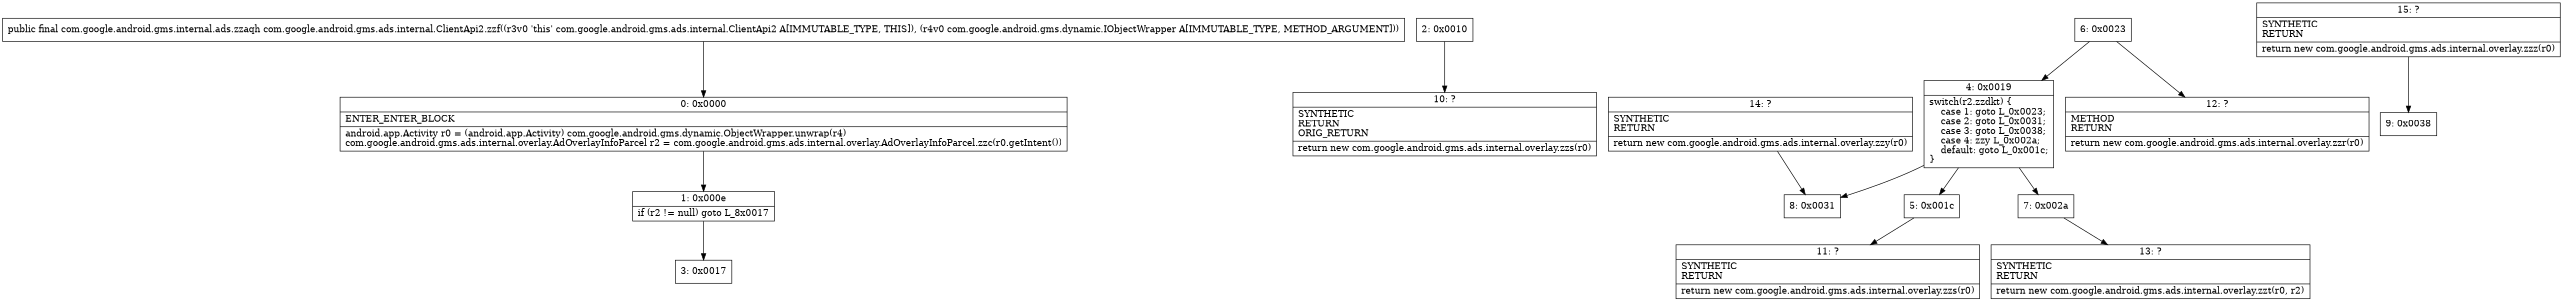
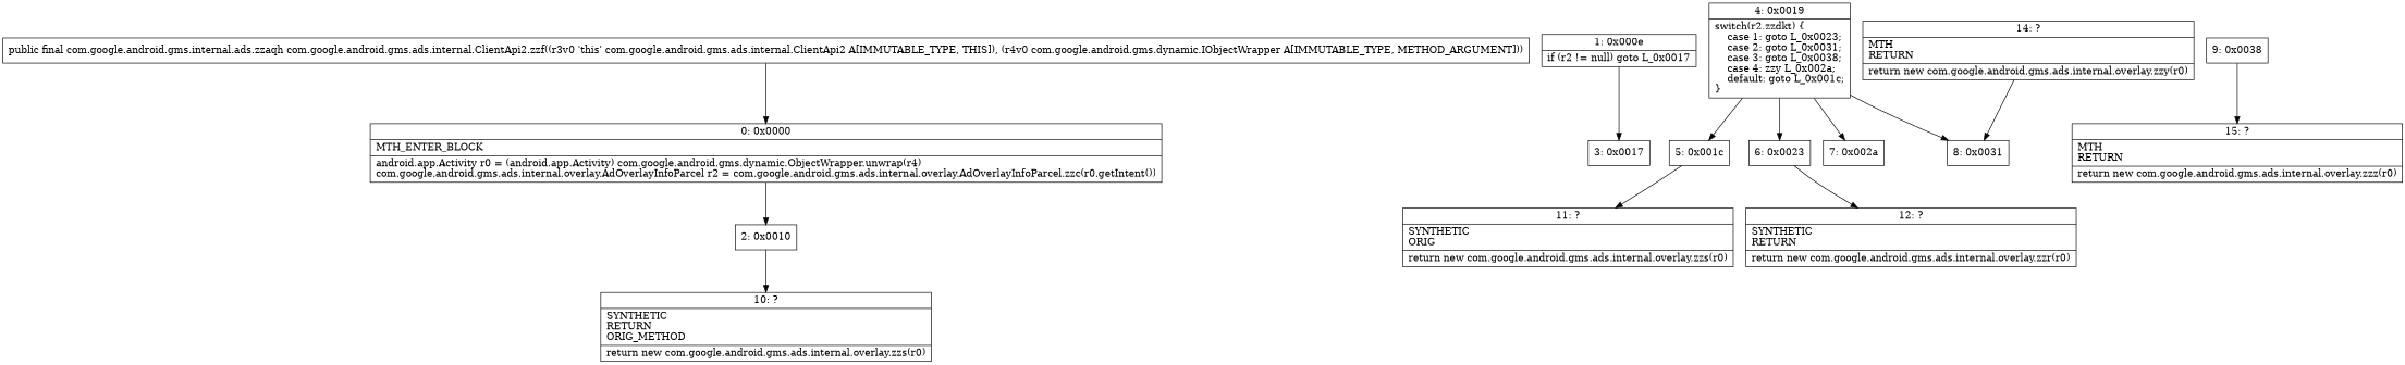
  digraph {
    node [shape=record]
-   n1 [label="{0\:\ 0x0000|ENTER_ENTER_BLOCK\l|android.app.Activity r0 = (android.app.Activity) com.google.android.gms.dynamic.ObjectWrapper.unwrap(r4)\lcom.google.android.gms.ads.internal.overlay.AdOverlayInfoParcel r2 = com.google.android.gms.ads.internal.overlay.AdOverlayInfoParcel.zzc(r0.getIntent())\l}"]
-   n2 [label="{1\:\ 0x000e|if (r2 != null) goto L_8x0017\l}"]
+   n1 [label="{0\:\ 0x0000|MTH_ENTER_BLOCK\l|android.app.Activity r0 = (android.app.Activity) com.google.android.gms.dynamic.ObjectWrapper.unwrap(r4)\lcom.google.android.gms.ads.internal.overlay.AdOverlayInfoParcel r2 = com.google.android.gms.ads.internal.overlay.AdOverlayInfoParcel.zzc(r0.getIntent())\l}"]
+   n2 [label="{1\:\ 0x000e|if (r2 != null) goto L_0x0017\l}"]
    n3 [label="{3\:\ 0x0017}"]
    n4 [label="{2\:\ 0x0010}"]
-   n5 [label="{10\:\ ?|SYNTHETIC\lRETURN\lORIG_RETURN\l|return new com.google.android.gms.ads.internal.overlay.zzs(r0)\l}"]
+   n5 [label="{10\:\ ?|SYNTHETIC\lRETURN\lORIG_METHOD\l|return new com.google.android.gms.ads.internal.overlay.zzs(r0)\l}"]
    n6 [label="{4\:\ 0x0019|switch(r2.zzdkt) \{\l    case 1: goto L_0x0023;\l    case 2: goto L_0x0031;\l    case 3: goto L_0x0038;\l    case 4: zzy L_0x002a;\l    default: goto L_0x001c;\l\}\l}"]
    n7 [label="{5\:\ 0x001c}"]
    n8 [label="{6\:\ 0x0023}"]
    n9 [label="{7\:\ 0x002a}"]
    n10 [label="{8\:\ 0x0031}"]
-   n11 [label="{11\:\ ?|SYNTHETIC\lRETURN\l|return new com.google.android.gms.ads.internal.overlay.zzs(r0)\l}"]
-   n12 [label="{12\:\ ?|METHOD\lRETURN\l|return new com.google.android.gms.ads.internal.overlay.zzr(r0)\l}"]
-   n13 [label="{13\:\ ?|SYNTHETIC\lRETURN\l|return new com.google.android.gms.ads.internal.overlay.zzt(r0, r2)\l}"]
+   n11 [label="{11\:\ ?|SYNTHETIC\lORIG\l|return new com.google.android.gms.ads.internal.overlay.zzs(r0)\l}"]
+   n12 [label="{12\:\ ?|SYNTHETIC\lRETURN\l|return new com.google.android.gms.ads.internal.overlay.zzr(r0)\l}"]
    n14 [label="{9\:\ 0x0038}"]
-   n15 [label="{15\:\ ?|SYNTHETIC\lRETURN\l|return new com.google.android.gms.ads.internal.overlay.zzz(r0)\l}"]
-   n16 [label="{14\:\ ?|SYNTHETIC\lRETURN\l|return new com.google.android.gms.ads.internal.overlay.zzy(r0)\l}"]
+   n15 [label="{15\:\ ?|MTH\lRETURN\l|return new com.google.android.gms.ads.internal.overlay.zzz(r0)\l}"]
+   n16 [label="{14\:\ ?|MTH\lRETURN\l|return new com.google.android.gms.ads.internal.overlay.zzy(r0)\l}"]
    n17 [label="{public final com.google.android.gms.internal.ads.zzaqh com.google.android.gms.ads.internal.ClientApi2.zzf((r3v0 'this' com.google.android.gms.ads.internal.ClientApi2 A[IMMUTABLE_TYPE, THIS]), (r4v0 com.google.android.gms.dynamic.IObjectWrapper A[IMMUTABLE_TYPE, METHOD_ARGUMENT])) }"]
-   n1 -> n2
+   n1 -> n4
    n2 -> n3
    n4 -> n5
    n6 -> n7
-   n8 -> n6
+   n6 -> n8
    n6 -> n9
    n6 -> n10
    n7 -> n11
    n8 -> n12
-   n9 -> n13
-   n15 -> n14
+   n14 -> n15
    n16 -> n10
    n17 -> n1
  }
